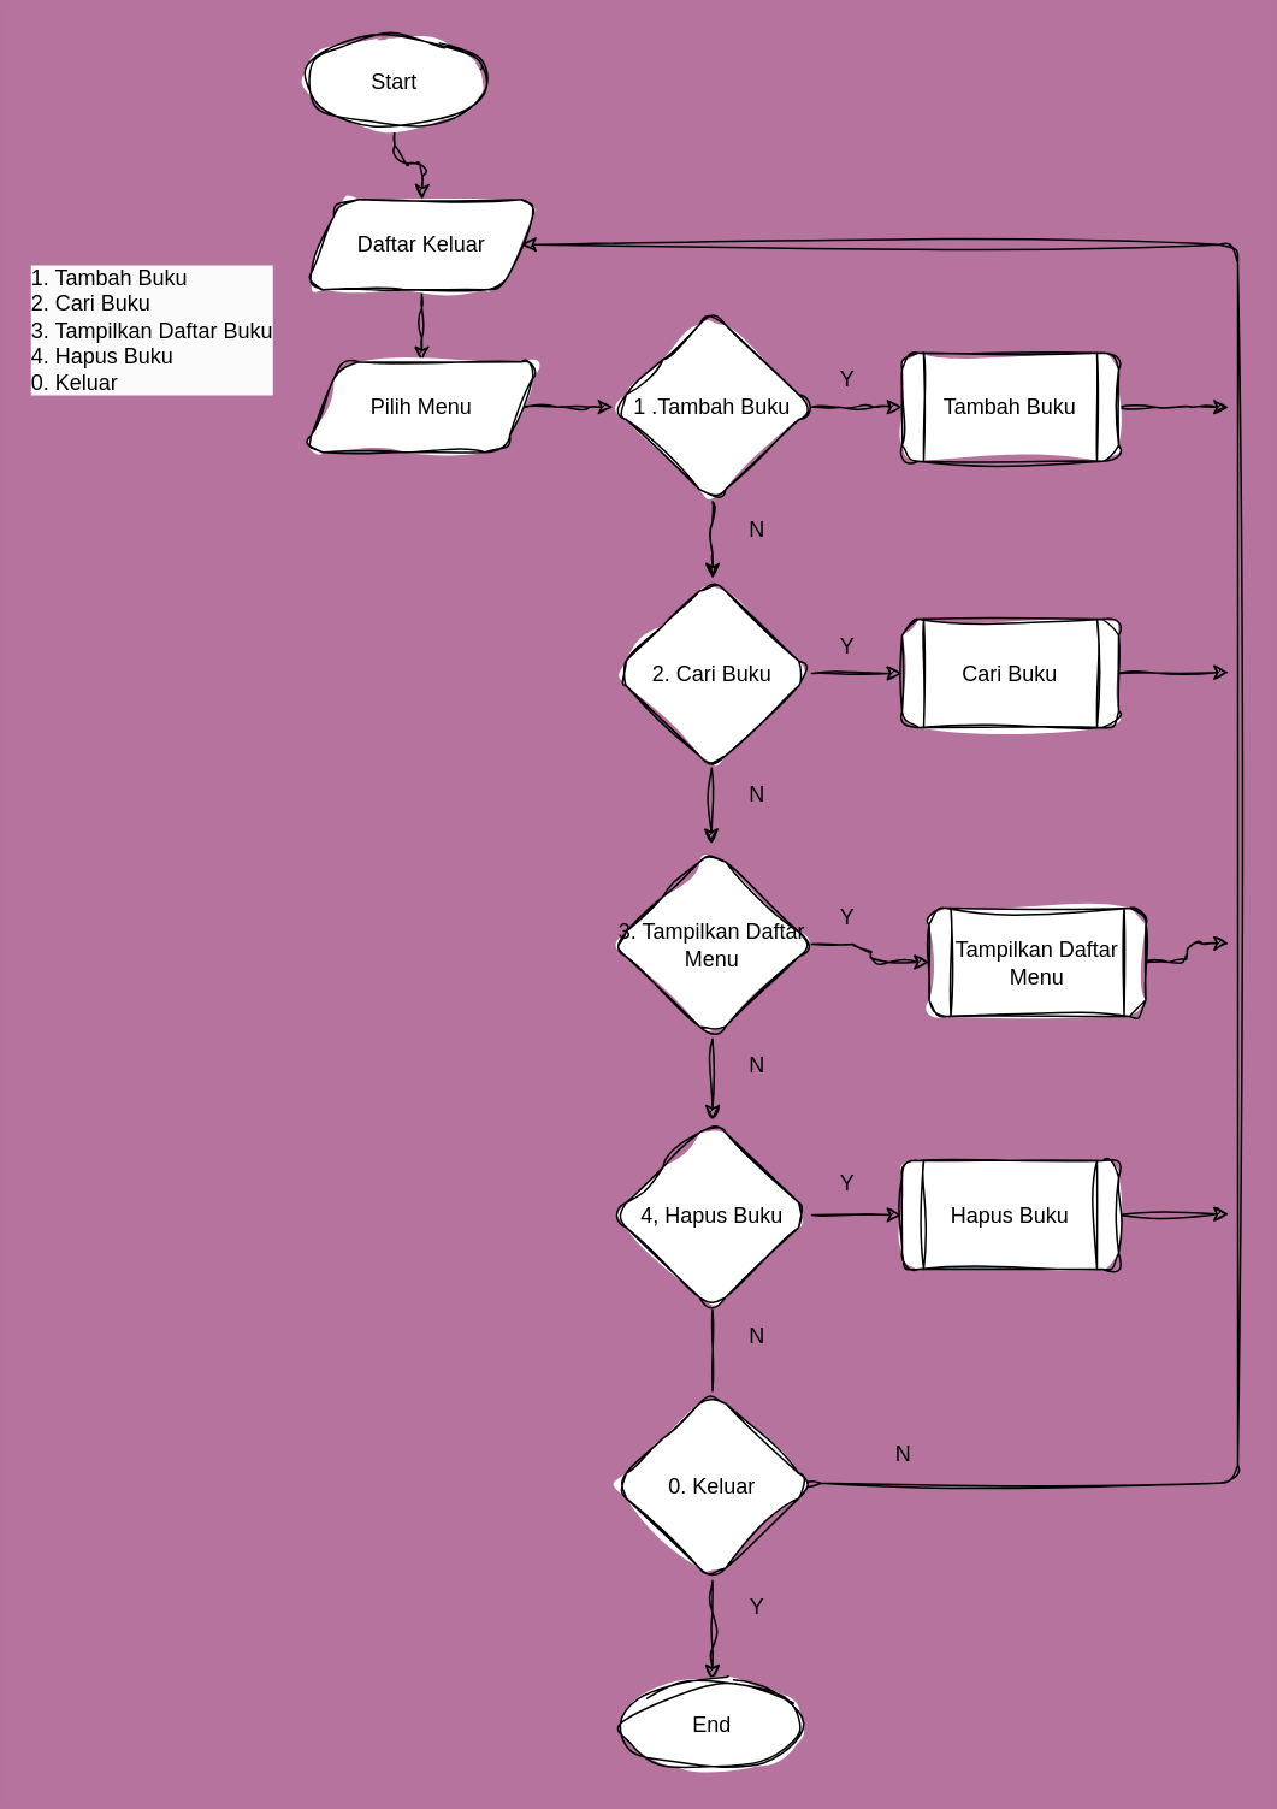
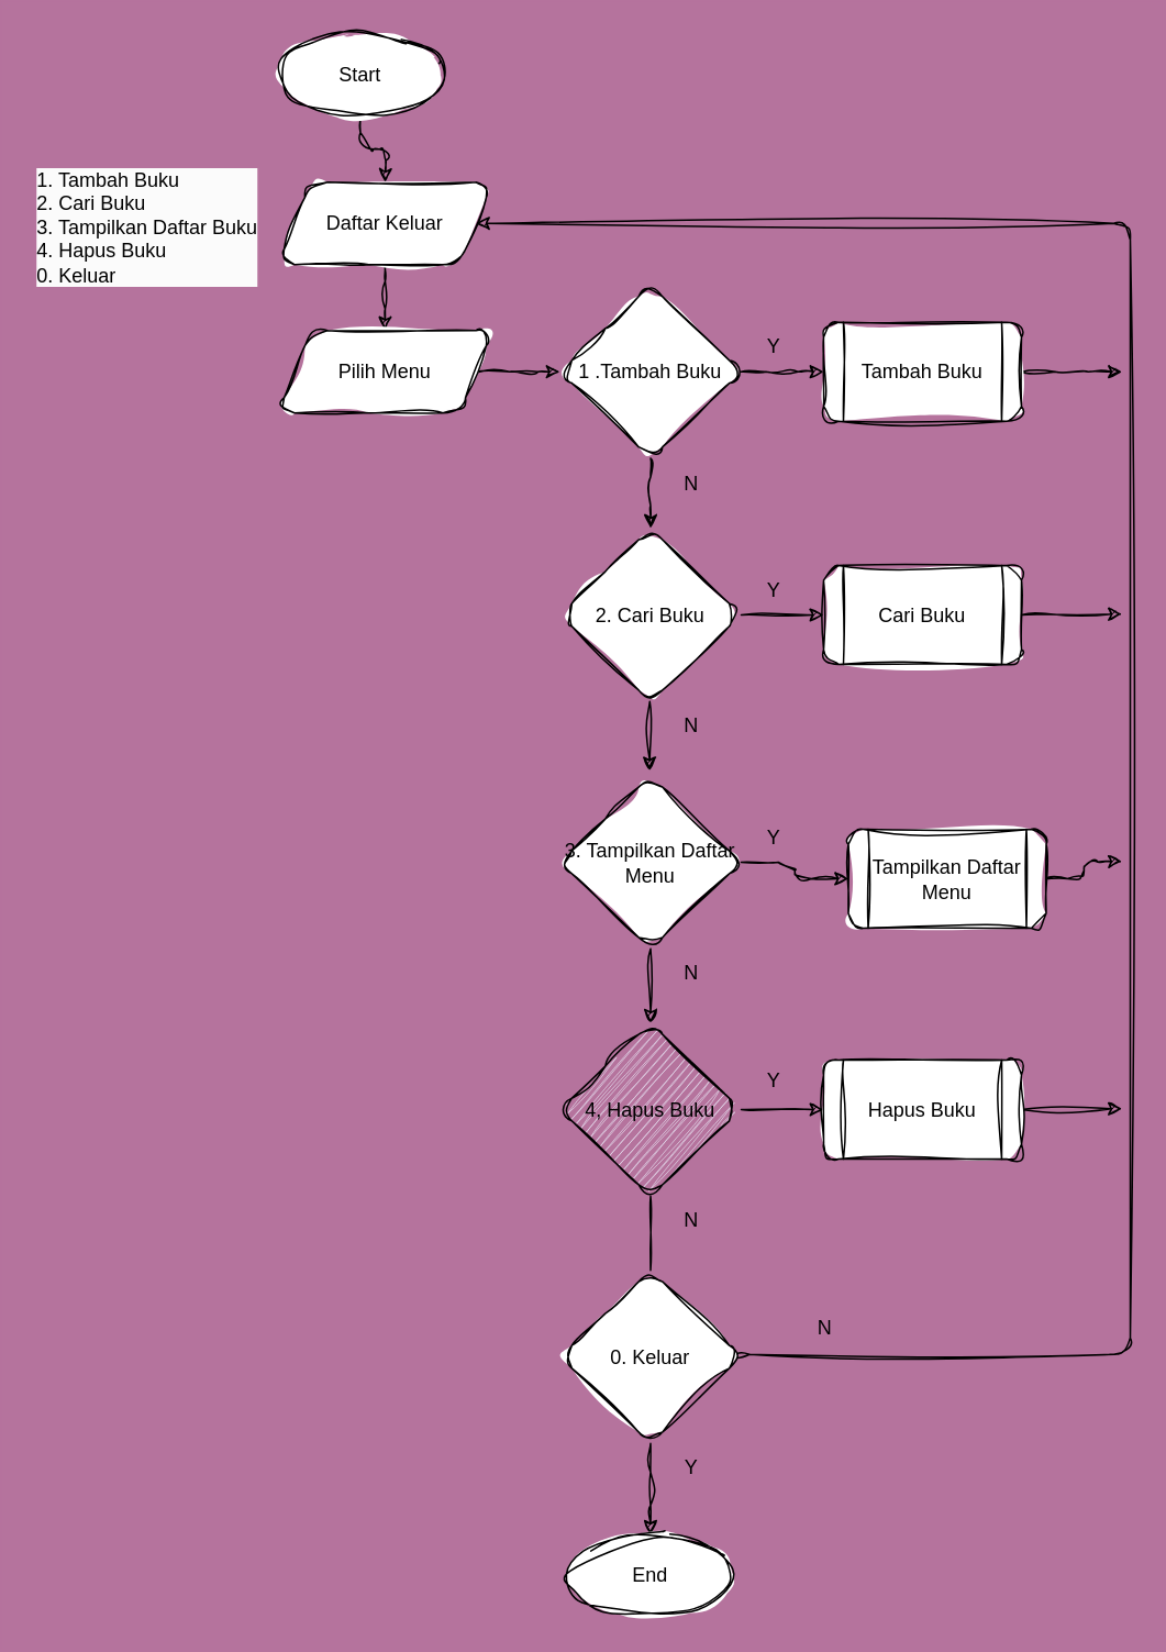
  <mxCell id="0" />
  <mxCell id="1" parent="0" />
  <mxCell id="2" style="edgeStyle=orthogonalEdgeStyle;rounded=1;orthogonalLoop=1;jettySize=auto;html=1;exitX=0.5;exitY=1;exitDx=0;exitDy=0;labelBackgroundColor=none;fontColor=default;sketch=1;curveFitting=1;jiggle=2;" edge="1" parent="1" source="3"><mxGeometry relative="1" as="geometry"><mxPoint x="233" y="110" as="targetPoint" /></mxGeometry></mxCell>
  <mxCell id="3" value="Start" style="ellipse;whiteSpace=wrap;html=1;labelBackgroundColor=none;sketch=1;curveFitting=1;jiggle=2;rounded=1;" vertex="1" parent="1"><mxGeometry x="168" y="20" width="100" height="50" as="geometry" /></mxCell>
  <mxCell id="4" style="edgeStyle=orthogonalEdgeStyle;rounded=1;orthogonalLoop=1;jettySize=auto;html=1;exitX=0.5;exitY=1;exitDx=0;exitDy=0;labelBackgroundColor=none;fontColor=default;sketch=1;curveFitting=1;jiggle=2;" edge="1" parent="1" source="5"><mxGeometry relative="1" as="geometry"><mxPoint x="233" y="200" as="targetPoint" /></mxGeometry></mxCell>
  <mxCell id="5" value="Daftar Keluar" style="shape=parallelogram;perimeter=parallelogramPerimeter;whiteSpace=wrap;html=1;fixedSize=1;labelBackgroundColor=none;sketch=1;curveFitting=1;jiggle=2;rounded=1;" vertex="1" parent="1"><mxGeometry x="168" y="110" width="130" height="50" as="geometry" /></mxCell>
- <mxCell id="6" value="&lt;div style=&quot;forced-color-adjust: none; color: rgb(0, 0, 0); font-family: Helvetica; font-size: 12px; font-style: normal; font-variant-ligatures: normal; font-variant-caps: normal; font-weight: 400; letter-spacing: normal; orphans: 2; text-indent: 0px; text-transform: none; widows: 2; word-spacing: 0px; -webkit-text-stroke-width: 0px; white-space: normal; background-color: rgb(251, 251, 251); text-decoration-thickness: initial; text-decoration-style: initial; text-decoration-color: initial;&quot;&gt;&lt;div&gt;1. Tambah Buku&lt;/div&gt;&lt;div&gt;2. Cari Buku&lt;/div&gt;&lt;div&gt;3. Tampilkan Daftar Buku&lt;/div&gt;&lt;div&gt;4. Hapus Buku&lt;/div&gt;&lt;div&gt;0. Keluar&lt;/div&gt;&lt;/div&gt;" style="text;whiteSpace=wrap;html=1;labelBackgroundColor=none;align=left;sketch=1;curveFitting=1;jiggle=2;rounded=1;" vertex="1" parent="1"><mxGeometry x="15" y="140" width="140" height="80" as="geometry" /></mxCell>
+ <mxCell id="6" value="&lt;div style=&quot;forced-color-adjust: none; color: rgb(0, 0, 0); font-family: Helvetica; font-size: 12px; font-style: normal; font-variant-ligatures: normal; font-variant-caps: normal; font-weight: 400; letter-spacing: normal; orphans: 2; text-indent: 0px; text-transform: none; widows: 2; word-spacing: 0px; -webkit-text-stroke-width: 0px; white-space: normal; background-color: rgb(251, 251, 251); text-decoration-thickness: initial; text-decoration-style: initial; text-decoration-color: initial;&quot;&gt;&lt;div&gt;1. Tambah Buku&lt;/div&gt;&lt;div&gt;2. Cari Buku&lt;/div&gt;&lt;div&gt;3. Tampilkan Daftar Buku&lt;/div&gt;&lt;div&gt;4. Hapus Buku&lt;/div&gt;&lt;div&gt;0. Keluar&lt;/div&gt;&lt;/div&gt;" style="text;whiteSpace=wrap;html=1;labelBackgroundColor=none;align=left;sketch=1;curveFitting=1;jiggle=2;rounded=1;" vertex="1" parent="1"><mxGeometry x="20" y="95" width="140" height="80" as="geometry" /></mxCell>
  <mxCell id="7" style="edgeStyle=orthogonalEdgeStyle;rounded=1;orthogonalLoop=1;jettySize=auto;html=1;exitX=1;exitY=0.5;exitDx=0;exitDy=0;labelBackgroundColor=none;fontColor=default;sketch=1;curveFitting=1;jiggle=2;" edge="1" parent="1" source="8"><mxGeometry relative="1" as="geometry"><mxPoint x="339" y="225" as="targetPoint" /></mxGeometry></mxCell>
  <mxCell id="8" value="Pilih Menu" style="shape=parallelogram;perimeter=parallelogramPerimeter;whiteSpace=wrap;html=1;fixedSize=1;labelBackgroundColor=none;sketch=1;curveFitting=1;jiggle=2;rounded=1;" vertex="1" parent="1"><mxGeometry x="168" y="200" width="130" height="50" as="geometry" /></mxCell>
  <mxCell id="9" style="edgeStyle=orthogonalEdgeStyle;rounded=1;orthogonalLoop=1;jettySize=auto;html=1;exitX=1;exitY=0.5;exitDx=0;exitDy=0;labelBackgroundColor=none;fontColor=default;sketch=1;curveFitting=1;jiggle=2;" edge="1" parent="1" source="11"><mxGeometry relative="1" as="geometry"><mxPoint x="499" y="225" as="targetPoint" /></mxGeometry></mxCell>
  <mxCell id="10" style="edgeStyle=orthogonalEdgeStyle;rounded=1;orthogonalLoop=1;jettySize=auto;html=1;exitX=0.5;exitY=1;exitDx=0;exitDy=0;labelBackgroundColor=none;fontColor=default;sketch=1;curveFitting=1;jiggle=2;" edge="1" parent="1" source="11"><mxGeometry relative="1" as="geometry"><mxPoint x="394" y="320" as="targetPoint" /></mxGeometry></mxCell>
  <mxCell id="11" value="1 .Tambah Buku" style="rhombus;whiteSpace=wrap;html=1;labelBackgroundColor=none;sketch=1;curveFitting=1;jiggle=2;rounded=1;" vertex="1" parent="1"><mxGeometry x="339" y="172.5" width="110" height="105" as="geometry" /></mxCell>
  <mxCell id="12" style="edgeStyle=orthogonalEdgeStyle;rounded=1;orthogonalLoop=1;jettySize=auto;html=1;exitX=1;exitY=0.5;exitDx=0;exitDy=0;labelBackgroundColor=none;fontColor=default;sketch=1;curveFitting=1;jiggle=2;" edge="1" parent="1" source="42"><mxGeometry relative="1" as="geometry"><mxPoint x="680" y="225" as="targetPoint" /></mxGeometry></mxCell>
  <mxCell id="13" style="edgeStyle=orthogonalEdgeStyle;rounded=1;orthogonalLoop=1;jettySize=auto;html=1;exitX=1;exitY=0.5;exitDx=0;exitDy=0;entryX=0;entryY=0.5;entryDx=0;entryDy=0;labelBackgroundColor=none;fontColor=default;sketch=1;curveFitting=1;jiggle=2;" edge="1" parent="1" source="14" target="29"><mxGeometry relative="1" as="geometry" /></mxCell>
  <mxCell id="14" value="2. Cari Buku" style="rhombus;whiteSpace=wrap;html=1;labelBackgroundColor=none;sketch=1;curveFitting=1;jiggle=2;rounded=1;" vertex="1" parent="1"><mxGeometry x="339" y="320" width="110" height="105" as="geometry" /></mxCell>
  <mxCell id="15" style="edgeStyle=orthogonalEdgeStyle;rounded=1;orthogonalLoop=1;jettySize=auto;html=1;exitX=0.5;exitY=1;exitDx=0;exitDy=0;labelBackgroundColor=none;fontColor=default;sketch=1;curveFitting=1;jiggle=2;" edge="1" parent="1"><mxGeometry relative="1" as="geometry"><mxPoint x="393.5" y="467" as="targetPoint" /><mxPoint x="393.5" y="425" as="sourcePoint" /></mxGeometry></mxCell>
  <mxCell id="16" style="edgeStyle=orthogonalEdgeStyle;rounded=1;orthogonalLoop=1;jettySize=auto;html=1;exitX=0.5;exitY=1;exitDx=0;exitDy=0;entryX=0.5;entryY=0;entryDx=0;entryDy=0;labelBackgroundColor=none;fontColor=default;sketch=1;curveFitting=1;jiggle=2;" edge="1" parent="1" source="18" target="23"><mxGeometry relative="1" as="geometry" /></mxCell>
  <mxCell id="17" style="edgeStyle=orthogonalEdgeStyle;rounded=1;orthogonalLoop=1;jettySize=auto;html=1;exitX=1;exitY=0.5;exitDx=0;exitDy=0;labelBackgroundColor=none;fontColor=default;sketch=1;curveFitting=1;jiggle=2;" edge="1" parent="1" source="18" target="31"><mxGeometry relative="1" as="geometry" /></mxCell>
  <mxCell id="18" value="3. Tampilkan Daftar Menu" style="rhombus;whiteSpace=wrap;html=1;labelBackgroundColor=none;sketch=1;curveFitting=1;jiggle=2;rounded=1;" vertex="1" parent="1"><mxGeometry x="339" y="470" width="110" height="105" as="geometry" /></mxCell>
  <mxCell id="19" value="N" style="text;html=1;align=center;verticalAlign=middle;whiteSpace=wrap;rounded=1;labelBackgroundColor=none;sketch=1;curveFitting=1;jiggle=2;" vertex="1" parent="1"><mxGeometry x="389" y="277.5" width="60" height="30" as="geometry" /></mxCell>
  <mxCell id="20" value="N" style="text;html=1;align=center;verticalAlign=middle;whiteSpace=wrap;rounded=1;labelBackgroundColor=none;sketch=1;curveFitting=1;jiggle=2;" vertex="1" parent="1"><mxGeometry x="389" y="425" width="60" height="30" as="geometry" /></mxCell>
  <mxCell id="21" style="edgeStyle=orthogonalEdgeStyle;rounded=1;orthogonalLoop=1;jettySize=auto;html=1;exitX=0.5;exitY=1;exitDx=0;exitDy=0;entryX=0.5;entryY=0;entryDx=0;entryDy=0;labelBackgroundColor=none;fontColor=default;sketch=1;curveFitting=1;jiggle=2;endArrow=none;" edge="1" parent="1" source="23" target="27"><mxGeometry relative="1" as="geometry" /></mxCell>
  <mxCell id="22" style="edgeStyle=orthogonalEdgeStyle;rounded=1;orthogonalLoop=1;jettySize=auto;html=1;exitX=1;exitY=0.5;exitDx=0;exitDy=0;entryX=0;entryY=0.5;entryDx=0;entryDy=0;labelBackgroundColor=none;fontColor=default;sketch=1;curveFitting=1;jiggle=2;" edge="1" parent="1" source="23" target="37"><mxGeometry relative="1" as="geometry" /></mxCell>
- <mxCell id="23" value="4, Hapus Buku" style="rhombus;whiteSpace=wrap;html=1;labelBackgroundColor=none;sketch=1;curveFitting=1;jiggle=2;rounded=1;" vertex="1" parent="1"><mxGeometry x="339" y="620" width="110" height="105" as="geometry" /></mxCell>
+ <mxCell id="23" value="4, Hapus Buku" style="rhombus;whiteSpace=wrap;html=1;labelBackgroundColor=none;sketch=1;curveFitting=1;jiggle=2;rounded=1;fillColor=#e1d5e7;" vertex="1" parent="1"><mxGeometry x="339" y="620" width="110" height="105" as="geometry" /></mxCell>
  <mxCell id="24" value="N" style="text;html=1;align=center;verticalAlign=middle;whiteSpace=wrap;rounded=1;labelBackgroundColor=none;sketch=1;curveFitting=1;jiggle=2;" vertex="1" parent="1"><mxGeometry x="389" y="575" width="60" height="30" as="geometry" /></mxCell>
  <mxCell id="25" style="edgeStyle=orthogonalEdgeStyle;rounded=1;orthogonalLoop=1;jettySize=auto;html=1;exitX=0.5;exitY=1;exitDx=0;exitDy=0;labelBackgroundColor=none;fontColor=default;sketch=1;curveFitting=1;jiggle=2;" edge="1" parent="1" source="27"><mxGeometry relative="1" as="geometry"><mxPoint x="394" y="930" as="targetPoint" /></mxGeometry></mxCell>
  <mxCell id="26" value="" style="edgeStyle=orthogonalEdgeStyle;rounded=1;orthogonalLoop=1;jettySize=auto;html=1;exitX=1;exitY=0.5;exitDx=0;exitDy=0;fontColor=default;entryX=1;entryY=0.5;entryDx=0;entryDy=0;labelBackgroundColor=none;sketch=1;curveFitting=1;jiggle=2;" edge="1" parent="1" target="5"><mxGeometry relative="1" as="geometry"><mxPoint x="680" y="340" as="targetPoint" /><mxPoint x="444" y="823.75" as="sourcePoint" /><Array as="points"><mxPoint x="444" y="821" /><mxPoint x="685" y="821" /><mxPoint x="685" y="135" /></Array></mxGeometry></mxCell>
  <mxCell id="27" value="0. Keluar" style="rhombus;whiteSpace=wrap;html=1;labelBackgroundColor=none;sketch=1;curveFitting=1;jiggle=2;rounded=1;" vertex="1" parent="1"><mxGeometry x="339" y="770" width="110" height="105" as="geometry" /></mxCell>
  <mxCell id="28" style="edgeStyle=orthogonalEdgeStyle;rounded=1;orthogonalLoop=1;jettySize=auto;html=1;exitX=1;exitY=0.5;exitDx=0;exitDy=0;labelBackgroundColor=none;fontColor=default;sketch=1;curveFitting=1;jiggle=2;" edge="1" parent="1" source="29"><mxGeometry relative="1" as="geometry"><mxPoint x="680" y="372" as="targetPoint" /></mxGeometry></mxCell>
  <mxCell id="29" value="Cari Buku" style="shape=process;whiteSpace=wrap;html=1;backgroundOutline=1;labelBackgroundColor=none;sketch=1;curveFitting=1;jiggle=2;rounded=1;" vertex="1" parent="1"><mxGeometry x="499" y="342.5" width="120" height="60" as="geometry" /></mxCell>
  <mxCell id="30" style="edgeStyle=orthogonalEdgeStyle;rounded=1;orthogonalLoop=1;jettySize=auto;html=1;exitX=1;exitY=0.5;exitDx=0;exitDy=0;fontColor=default;labelBackgroundColor=none;sketch=1;curveFitting=1;jiggle=2;" edge="1" parent="1" source="31"><mxGeometry relative="1" as="geometry"><mxPoint x="680" y="522" as="targetPoint" /></mxGeometry></mxCell>
  <mxCell id="31" value="Tampilkan Daftar&lt;div&gt;Menu&lt;/div&gt;" style="shape=process;whiteSpace=wrap;html=1;backgroundOutline=1;labelBackgroundColor=none;sketch=1;curveFitting=1;jiggle=2;rounded=1;" vertex="1" parent="1"><mxGeometry x="514" y="502.5" width="120" height="60" as="geometry" /></mxCell>
  <mxCell id="32" value="Y" style="text;html=1;align=center;verticalAlign=middle;whiteSpace=wrap;rounded=1;labelBackgroundColor=none;sketch=1;curveFitting=1;jiggle=2;" vertex="1" parent="1"><mxGeometry x="439" y="342.5" width="60" height="30" as="geometry" /></mxCell>
  <mxCell id="33" value="Y" style="text;html=1;align=center;verticalAlign=middle;whiteSpace=wrap;rounded=1;labelBackgroundColor=none;sketch=1;curveFitting=1;jiggle=2;" vertex="1" parent="1"><mxGeometry x="439" y="492.5" width="60" height="30" as="geometry" /></mxCell>
  <mxCell id="34" value="End" style="ellipse;whiteSpace=wrap;html=1;labelBackgroundColor=none;sketch=1;curveFitting=1;jiggle=2;rounded=1;" vertex="1" parent="1"><mxGeometry x="344" y="930" width="100" height="50" as="geometry" /></mxCell>
  <mxCell id="35" value="Y" style="text;html=1;align=center;verticalAlign=middle;whiteSpace=wrap;rounded=1;labelBackgroundColor=none;sketch=1;curveFitting=1;jiggle=2;" vertex="1" parent="1"><mxGeometry x="439" y="640" width="60" height="30" as="geometry" /></mxCell>
  <mxCell id="36" style="edgeStyle=orthogonalEdgeStyle;rounded=1;orthogonalLoop=1;jettySize=auto;html=1;exitX=1;exitY=0.5;exitDx=0;exitDy=0;labelBackgroundColor=none;fontColor=default;sketch=1;curveFitting=1;jiggle=2;" edge="1" parent="1" source="37"><mxGeometry relative="1" as="geometry"><mxPoint x="680" y="672" as="targetPoint" /></mxGeometry></mxCell>
  <mxCell id="37" value="Hapus Buku" style="shape=process;whiteSpace=wrap;html=1;backgroundOutline=1;labelBackgroundColor=none;sketch=1;curveFitting=1;jiggle=2;rounded=1;" vertex="1" parent="1"><mxGeometry x="499" y="642.5" width="120" height="60" as="geometry" /></mxCell>
  <mxCell id="38" value="N" style="text;html=1;align=center;verticalAlign=middle;whiteSpace=wrap;rounded=1;labelBackgroundColor=none;sketch=1;curveFitting=1;jiggle=2;" vertex="1" parent="1"><mxGeometry x="389" y="725" width="60" height="30" as="geometry" /></mxCell>
  <mxCell id="39" value="Y" style="text;html=1;align=center;verticalAlign=middle;whiteSpace=wrap;rounded=1;labelBackgroundColor=none;sketch=1;curveFitting=1;jiggle=2;" vertex="1" parent="1"><mxGeometry x="389" y="875" width="60" height="30" as="geometry" /></mxCell>
  <mxCell id="40" value="Y" style="text;html=1;align=center;verticalAlign=middle;whiteSpace=wrap;rounded=1;labelBackgroundColor=none;sketch=1;curveFitting=1;jiggle=2;" vertex="1" parent="1"><mxGeometry x="439" y="195" width="60" height="30" as="geometry" /></mxCell>
  <mxCell id="41" style="edgeStyle=orthogonalEdgeStyle;rounded=1;orthogonalLoop=1;jettySize=auto;html=1;exitX=0.5;exitY=1;exitDx=0;exitDy=0;labelBackgroundColor=none;fontColor=default;sketch=1;curveFitting=1;jiggle=2;" edge="1" parent="1" source="6" target="6"><mxGeometry relative="1" as="geometry" /></mxCell>
  <mxCell id="42" value="Tambah Buku" style="shape=process;whiteSpace=wrap;html=1;backgroundOutline=1;labelBackgroundColor=none;sketch=1;curveFitting=1;jiggle=2;rounded=1;" vertex="1" parent="1"><mxGeometry x="499" y="195" width="120" height="60" as="geometry" /></mxCell>
  <mxCell id="43" value="N" style="text;html=1;align=center;verticalAlign=middle;whiteSpace=wrap;rounded=1;labelBackgroundColor=none;sketch=1;curveFitting=1;jiggle=2;" vertex="1" parent="1"><mxGeometry x="470" y="790" width="60" height="30" as="geometry" /></mxCell>
